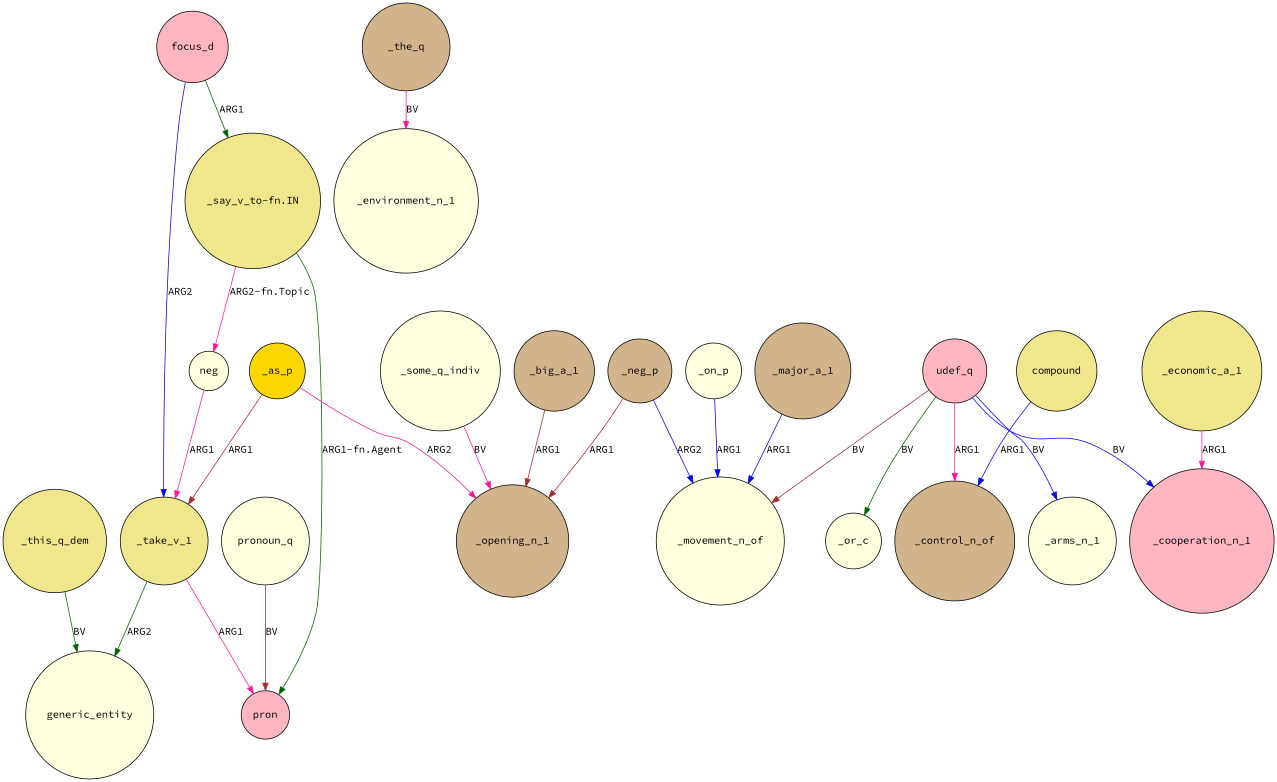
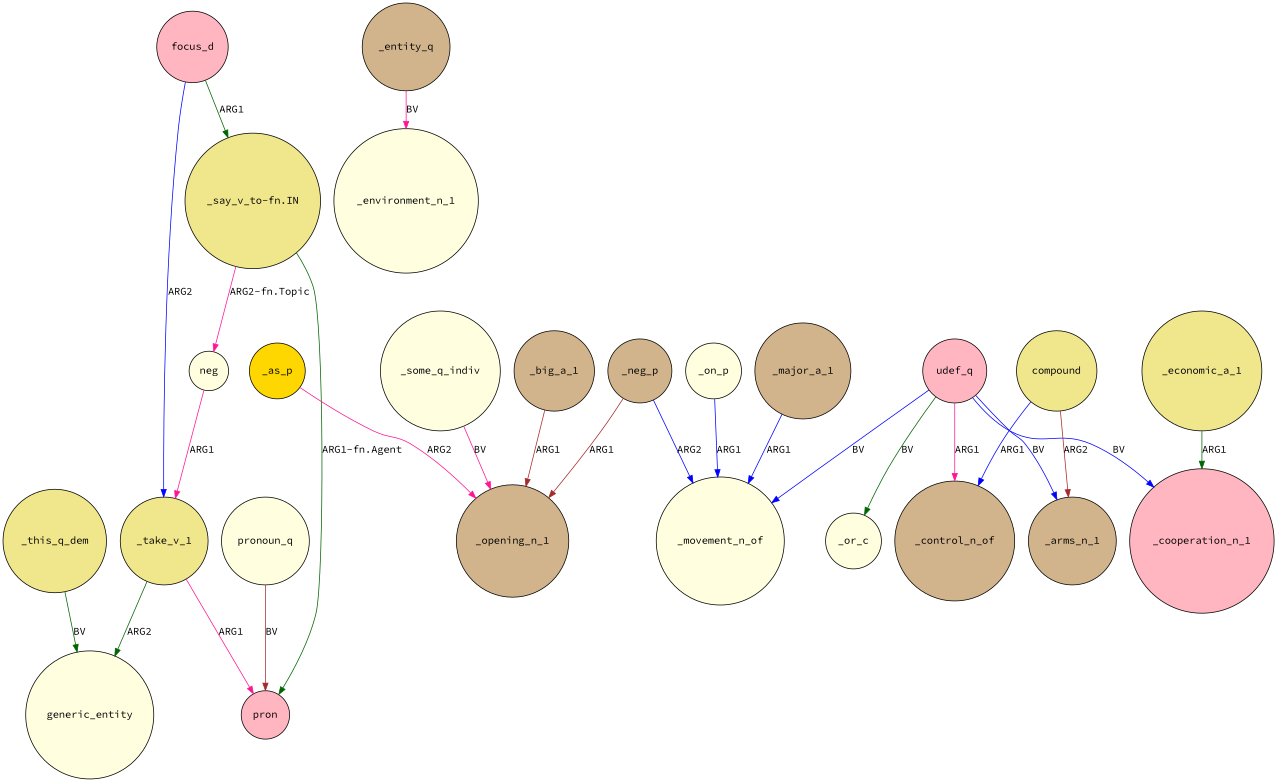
  digraph {
    fontname="Source Code Pro"
    node [fillcolor=lightyellow fontname="Source Code Pro" shape=circle style=filled]
    edge [color=blue fontname="Source Code Pro"]
    focus_d [fillcolor=lightpink]
    _take_v_1 [fillcolor=khaki]
    "_say_v_to-fn.IN" [fillcolor=khaki]
    generic_entity
    pron [fillcolor=lightpink]
    neg
-   _the_q [fillcolor=tan]
+   _the_q [fillcolor=tan label=_entity_q]
    _environment_n_1
    udef_q [fillcolor=lightpink]
    _movement_n_of
    _control_n_of [fillcolor=tan]
-   _arms_n_1
+   _arms_n_1 [fillcolor=tan]
    _or_c
    _cooperation_n_1 [fillcolor=lightpink]
    n15 [fillcolor=tan label=_neg_p]
    _opening_n_1 [fillcolor=tan]
    compound [fillcolor=khaki]
    _some_q_indiv
    _as_p [fillcolor=gold]
    _economic_a_1 [fillcolor=khaki]
    pronoun_q
    _on_p
    _this_q_dem [fillcolor=khaki]
    _big_a_1 [fillcolor=tan]
    _major_a_1 [fillcolor=tan]
    focus_d -> _take_v_1 [label=ARG2]
    focus_d -> "_say_v_to-fn.IN" [color=darkgreen label=ARG1]
    _take_v_1 -> generic_entity [color=darkgreen label=ARG2]
    _take_v_1 -> pron [color=deeppink label=ARG1]
    "_say_v_to-fn.IN" -> pron [color=darkgreen label="ARG1-fn.Agent"]
    "_say_v_to-fn.IN" -> neg [color=deeppink label="ARG2-fn.Topic"]
    neg -> _take_v_1 [color=deeppink label=ARG1]
    _the_q -> _environment_n_1 [color=deeppink label=BV]
-   udef_q -> _movement_n_of [color=brown label=BV]
+   udef_q -> _movement_n_of [label=BV]
    udef_q -> _control_n_of [color=deeppink label=ARG1]
    udef_q -> _arms_n_1 [label=BV]
    udef_q -> _or_c [color=darkgreen label=BV]
    udef_q -> _cooperation_n_1 [label=BV]
    n15 -> _movement_n_of [label=ARG2]
    n15 -> _opening_n_1 [color=brown label=ARG1]
    compound -> _control_n_of [label=ARG1]
+   compound -> _arms_n_1 [color=brown label=ARG2]
    _some_q_indiv -> _opening_n_1 [color=deeppink label=BV]
-   _as_p -> _take_v_1 [color=brown label=ARG1]
    _as_p -> _opening_n_1 [color=deeppink label=ARG2]
-   _economic_a_1 -> _cooperation_n_1 [color=deeppink label=ARG1]
+   _economic_a_1 -> _cooperation_n_1 [color=darkgreen label=ARG1]
    pronoun_q -> pron [color=brown label=BV]
    _on_p -> _movement_n_of [label=ARG1]
    _this_q_dem -> generic_entity [color=darkgreen label=BV]
    _big_a_1 -> _opening_n_1 [color=brown label=ARG1]
    _major_a_1 -> _movement_n_of [label=ARG1]
  }
